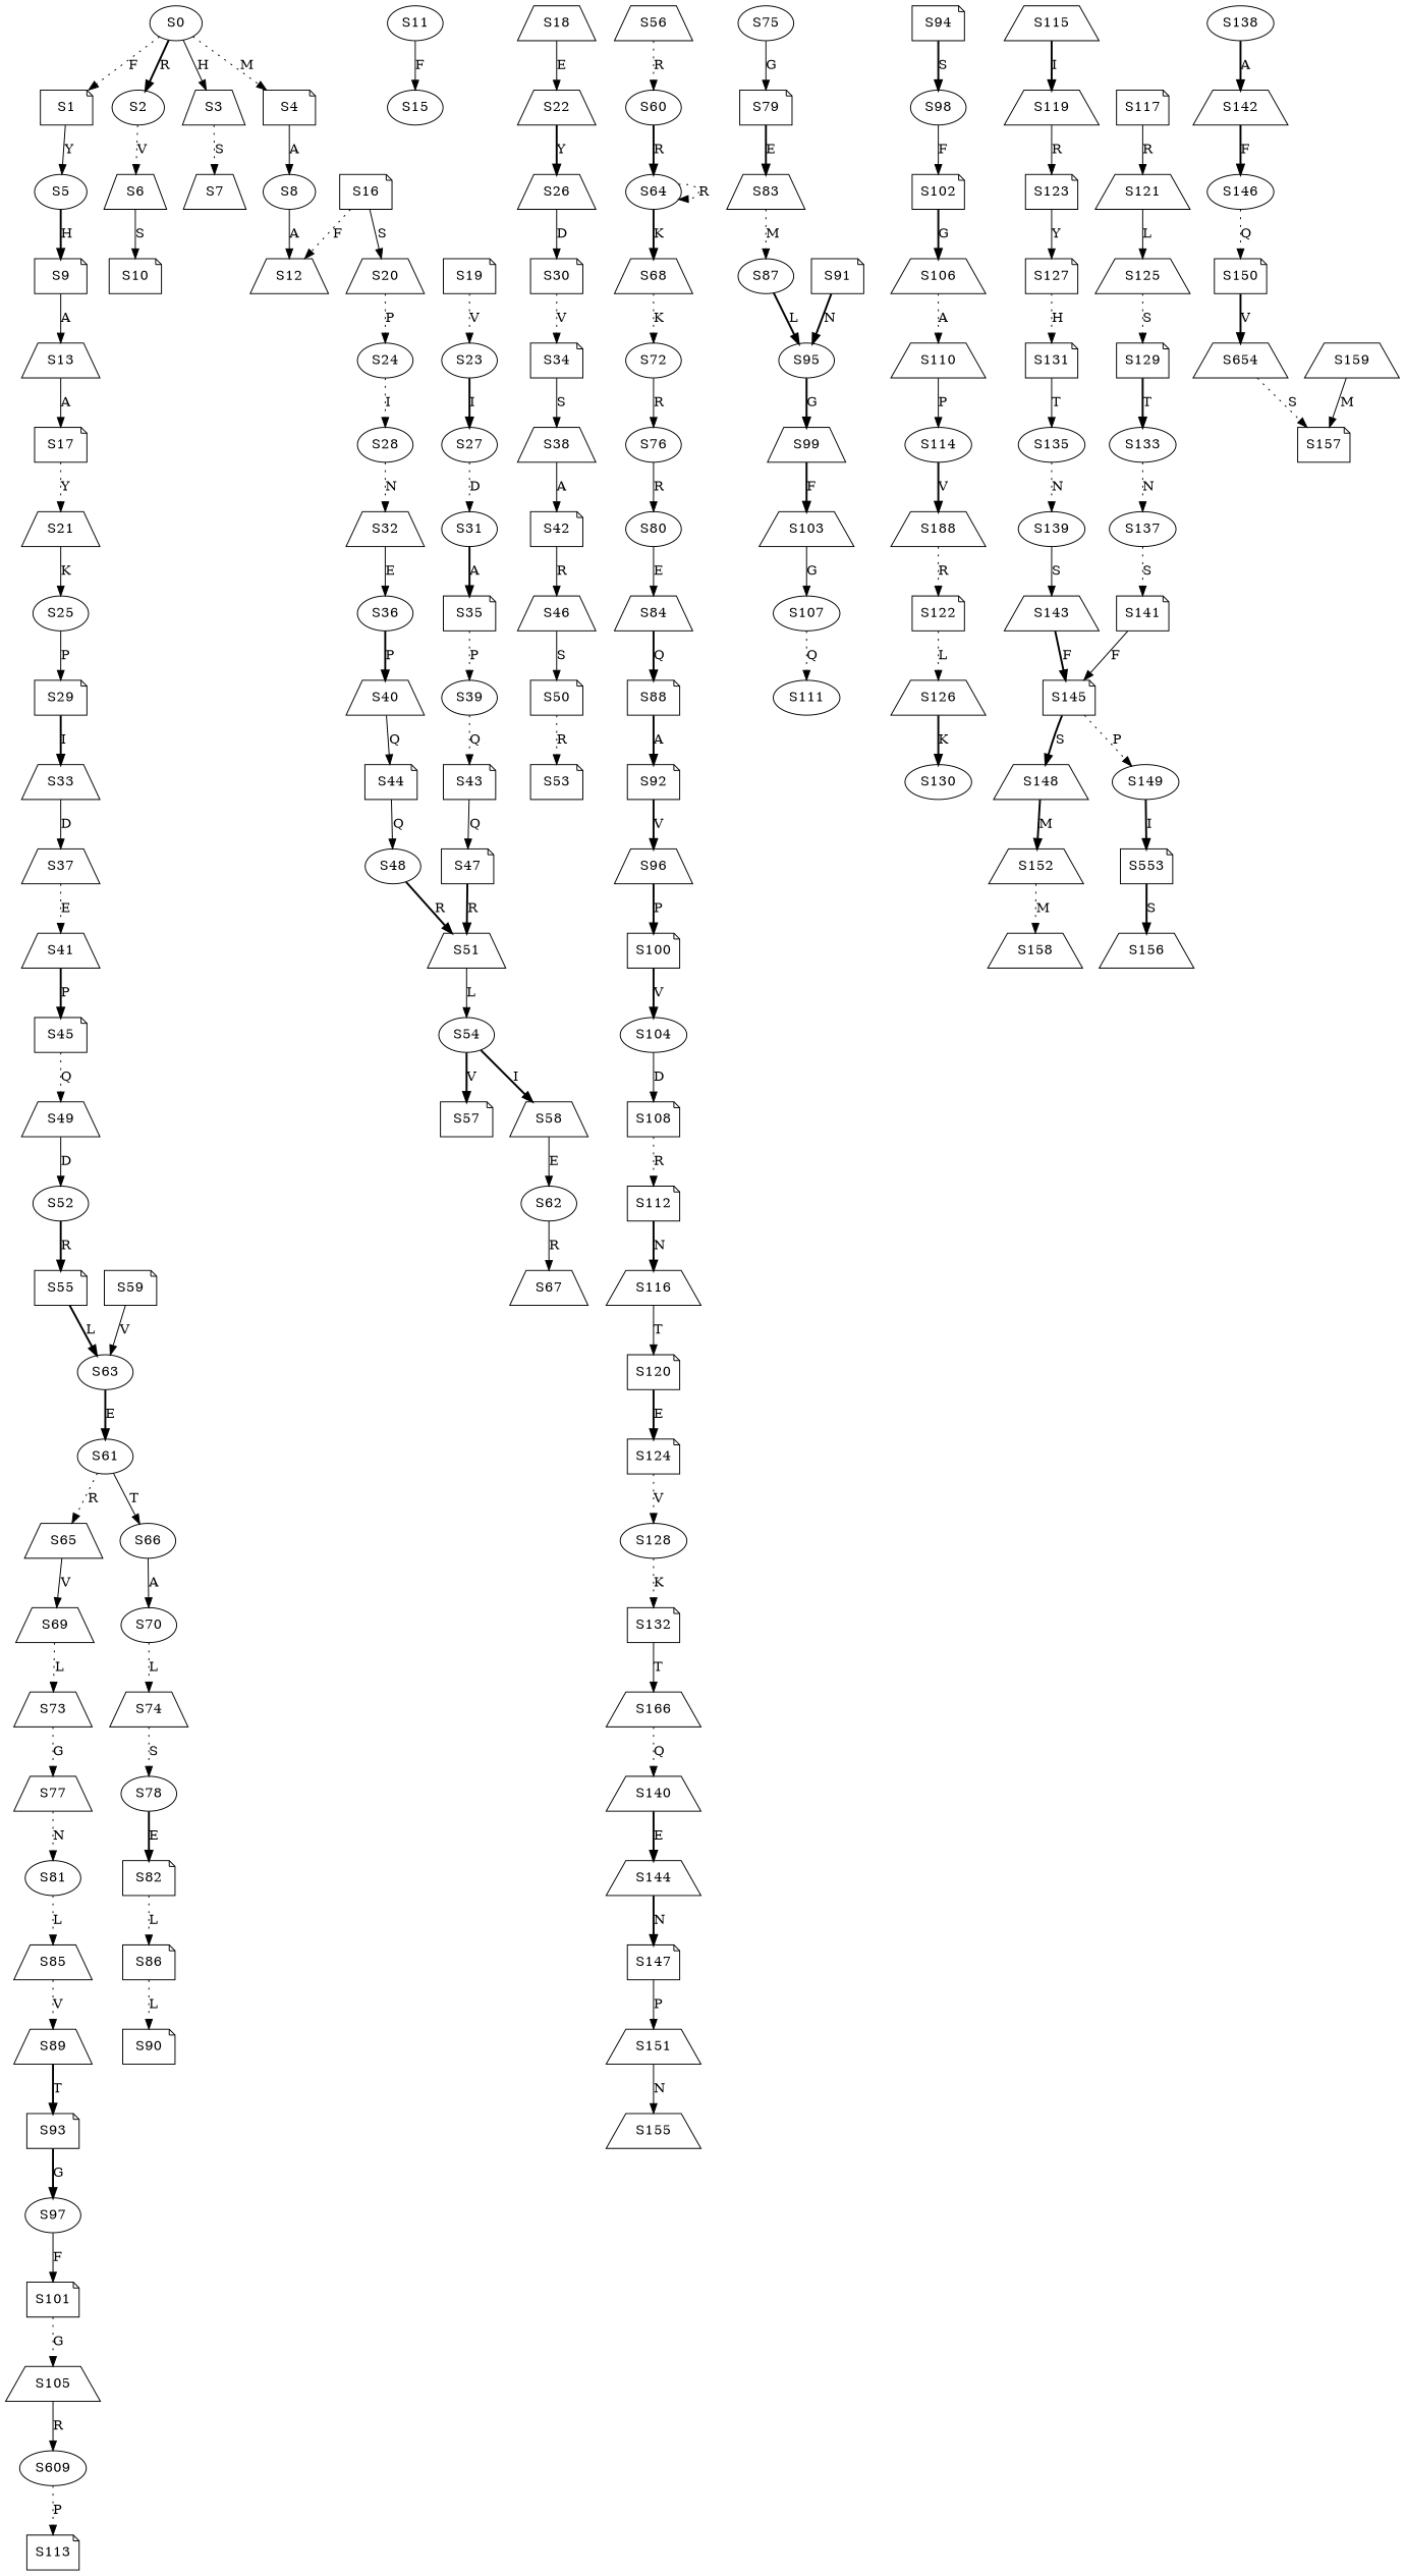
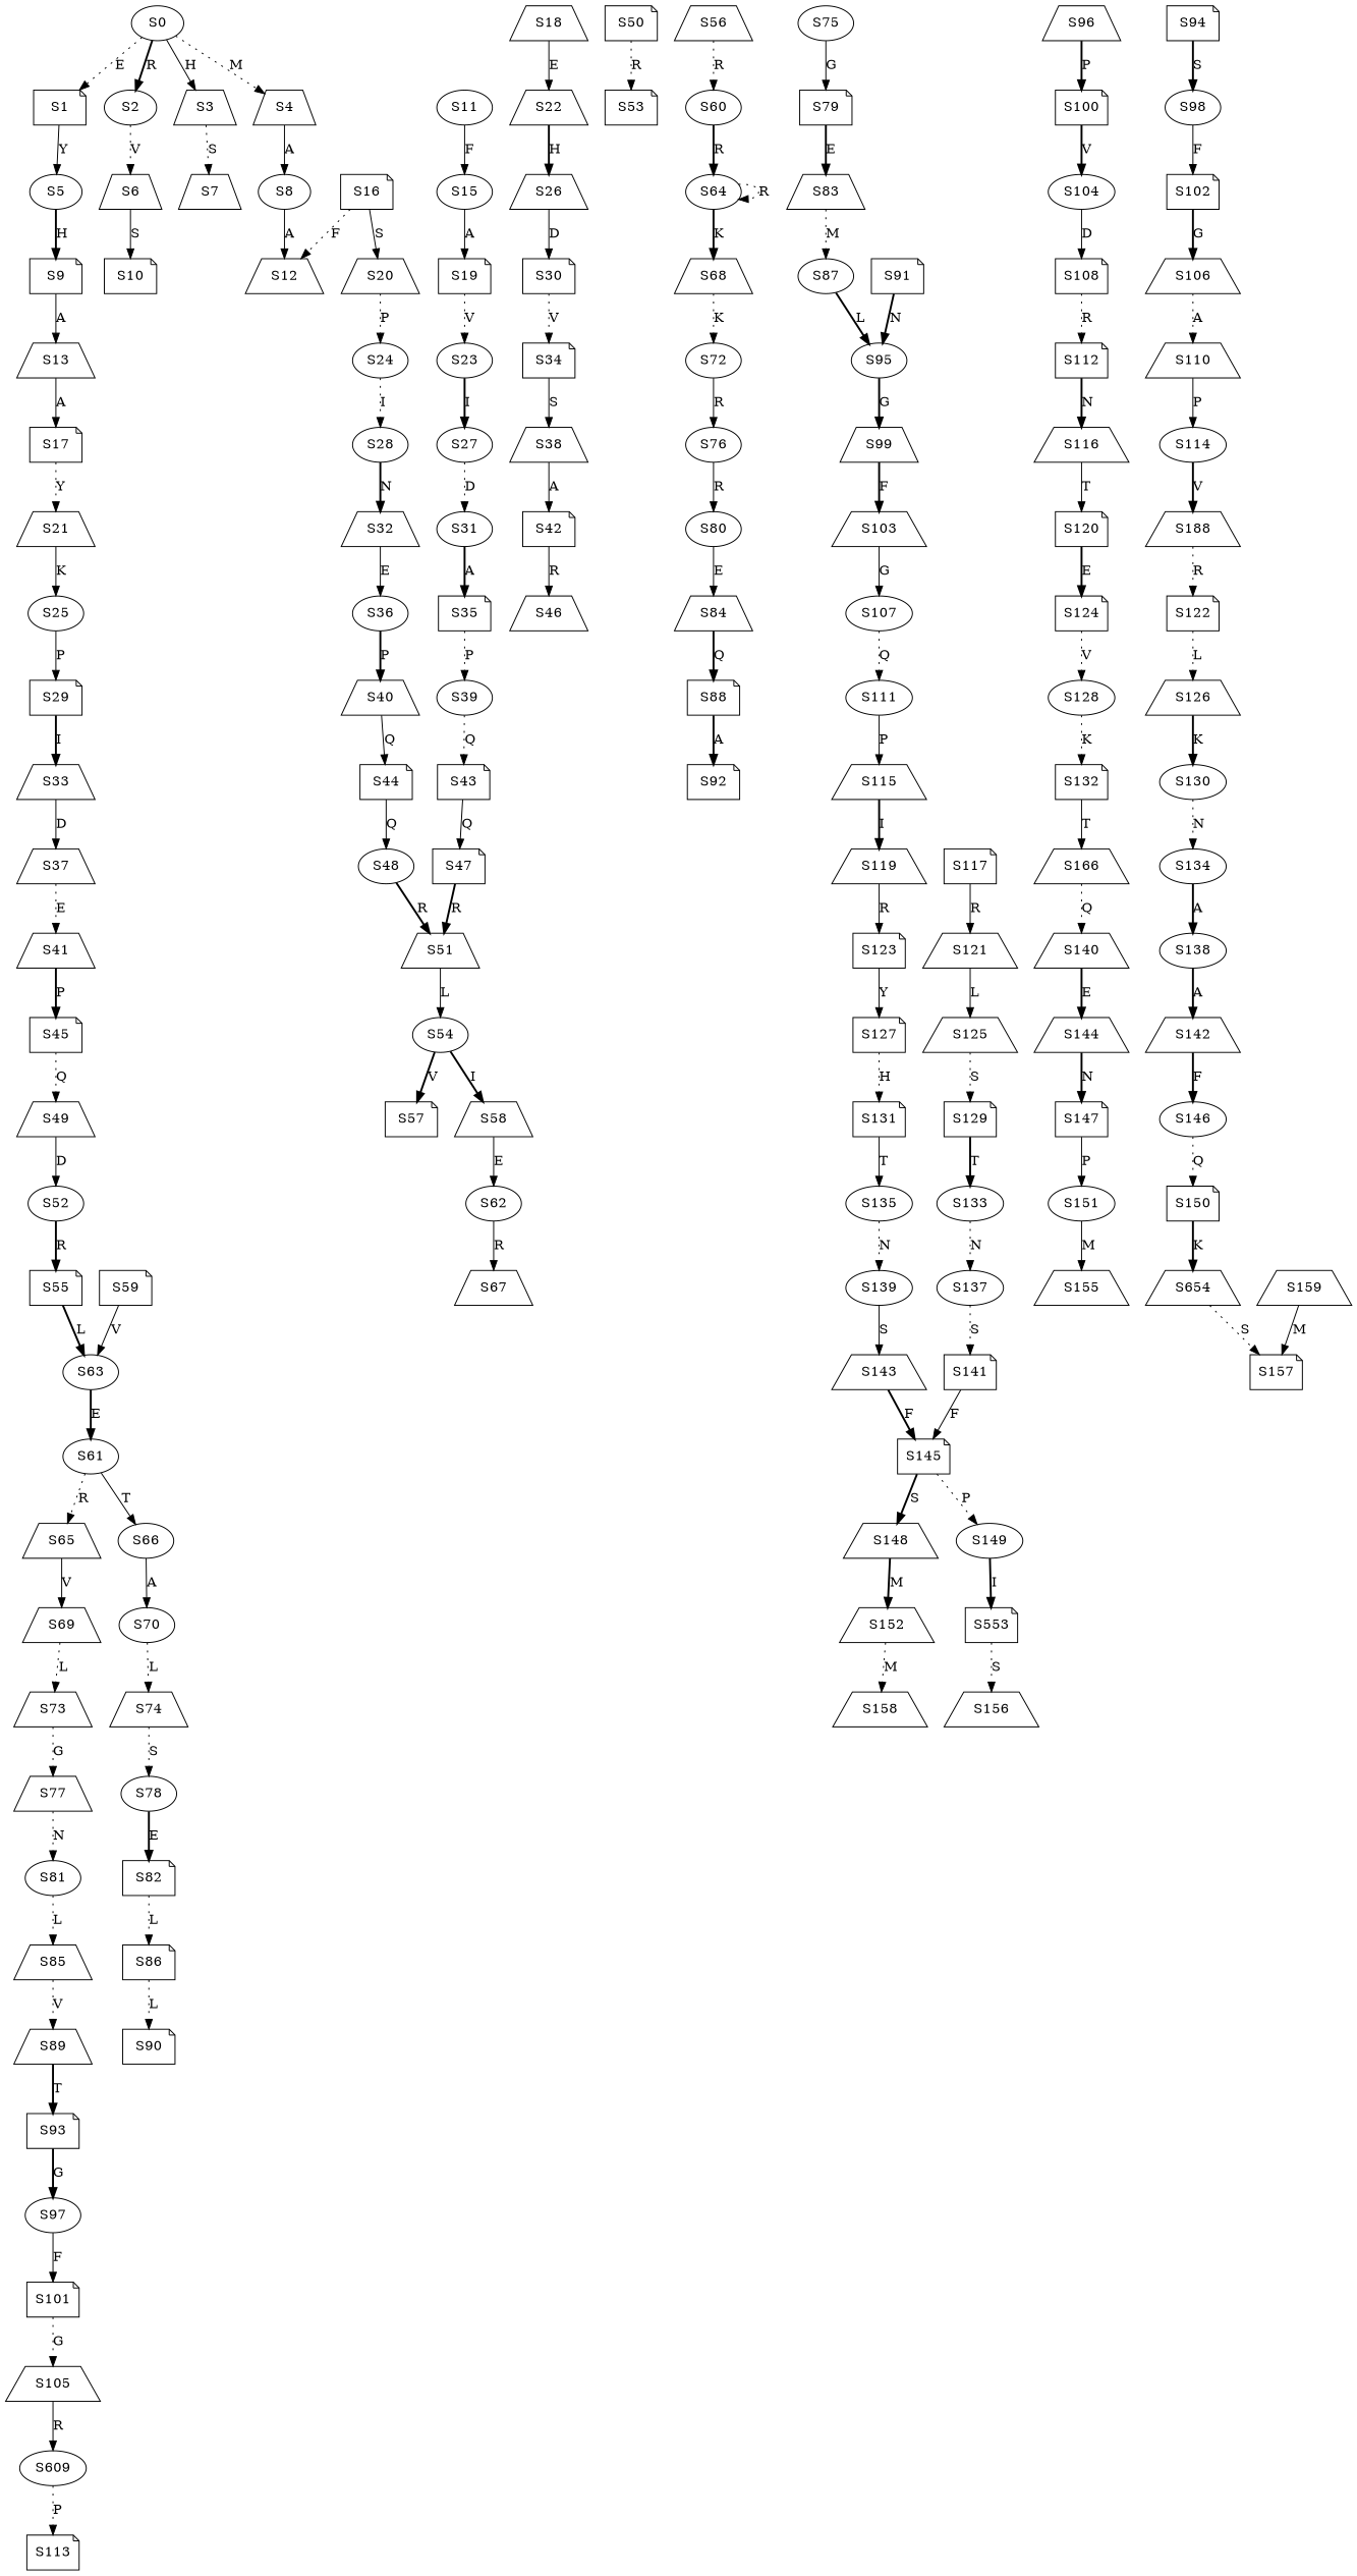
  strict digraph {
    fontname="DejaVu Serif"
    node [fontname="DejaVu Serif" shape=trapezium]
    edge [fontname="DejaVu Serif" style=solid]
    S0 [shape=ellipse]
    S1 [shape=note]
    S2 [shape=ellipse]
    S3
-   S4 [shape=note]
+   S4
    S5 [shape=ellipse]
    S6
    S7
    S8 [shape=ellipse]
    S9 [shape=note]
    S10 [shape=note]
    S12
    S13
    S11 [shape=ellipse]
    S15 [shape=ellipse]
    S17 [shape=note]
    S19 [shape=note]
    S16 [shape=note]
    S20
    S21
    S18
    S22
    S23 [shape=ellipse]
    S24 [shape=ellipse]
    S25 [shape=ellipse]
    S26
    S27 [shape=ellipse]
    S28 [shape=ellipse]
    S29 [shape=note]
    S30 [shape=note]
    S31 [shape=ellipse]
    S32
    S33
    S34 [shape=note]
    S35 [shape=note]
    S36 [shape=ellipse]
    S37
    S38
    S39 [shape=ellipse]
    S40
    S41
    S42 [shape=note]
    S43 [shape=note]
    S44 [shape=note]
    S45 [shape=note]
    S46
    S47 [shape=note]
    S48 [shape=ellipse]
    S49
    S50 [shape=note]
    S51
    S52 [shape=ellipse]
    S53 [shape=note]
    S54 [shape=ellipse]
    S55 [shape=note]
    S57 [shape=note]
    S58
    S63 [shape=ellipse]
    S60 [shape=ellipse]
    S56
    S62 [shape=ellipse]
    S59 [shape=note]
    S64 [shape=ellipse]
    S61 [shape=ellipse]
    S65
    S66 [shape=ellipse]
    S67
    S68
    S69
    S70 [shape=ellipse]
    S72 [shape=ellipse]
    S73
    S74
    S76 [shape=ellipse]
    S77
    S78 [shape=ellipse]
    S75 [shape=ellipse]
    S79 [shape=note]
    S80 [shape=ellipse]
    S81 [shape=ellipse]
    S82 [shape=note]
    S83
    S84
    S85
    S86 [shape=note]
    S87 [shape=ellipse]
    S88 [shape=note]
    S89
    S90 [shape=note]
    S95 [shape=ellipse]
    S92 [shape=note]
    S93 [shape=note]
    S91 [shape=note]
    S96
    S97 [shape=ellipse]
    S94 [shape=note]
    S98 [shape=ellipse]
    S99
    S100 [shape=note]
    S101 [shape=note]
    S102 [shape=note]
    S103
    S104 [shape=ellipse]
    S105
    S106
    S107 [shape=ellipse]
    S108 [shape=note]
    n108 [label=S609 shape=ellipse]
    S110
    S111 [shape=ellipse]
    S112 [shape=note]
    S113 [shape=note]
    S114 [shape=ellipse]
    S115
    S116
    n116 [label=S188]
    S119
    S120 [shape=note]
    S117 [shape=note]
    S121
    S122 [shape=note]
    S123 [shape=note]
    S124 [shape=note]
    S125
    S126
    S127 [shape=note]
    S128 [shape=ellipse]
    S129 [shape=note]
    S130 [shape=ellipse]
    S131 [shape=note]
    S132 [shape=note]
    S133 [shape=ellipse]
+   S134 [shape=ellipse]
    S135 [shape=ellipse]
    n135 [label=S166]
    S137 [shape=ellipse]
    S138 [shape=ellipse]
    S139 [shape=ellipse]
    S140
    S141 [shape=note]
    S142
    S143
    S144
    S145 [shape=note]
    S146 [shape=ellipse]
    S147 [shape=note]
    S148
    S149 [shape=ellipse]
    S150 [shape=note]
-   S151
+   S151 [shape=ellipse]
    S152
    n152 [label=S553 shape=note]
    n153 [label=S654]
    S155
    S158
    S156
    S157 [shape=note]
    S159
-   S0 -> S1 [label=F style=dotted]
+   S0 -> S1 [label=E style=dotted]
    S0 -> S2 [label=R style=bold]
    S0 -> S3 [label=H]
    S0 -> S4 [label=M style=dotted]
    S1 -> S5 [label=Y]
    S2 -> S6 [label=V style=dotted]
    S3 -> S7 [label=S style=dotted]
    S4 -> S8 [label=A]
    S5 -> S9 [label=H style=bold]
    S6 -> S10 [label=S]
    S8 -> S12 [label=A]
    S9 -> S13 [label=A]
    S13 -> S17 [label=A]
    S11 -> S15 [label=F]
+   S15 -> S19 [label=A]
    S17 -> S21 [label=Y style=dotted]
    S19 -> S23 [label=V style=dotted]
    S16 -> S12 [label=F style=dotted]
    S16 -> S20 [label=S]
    S20 -> S24 [label=P style=dotted]
    S21 -> S25 [label=K]
    S18 -> S22 [label=E]
-   S22 -> S26 [label=Y style=bold]
+   S22 -> S26 [label=H style=bold]
    S23 -> S27 [label=I style=bold]
    S24 -> S28 [label=I style=dotted]
    S25 -> S29 [label=P]
    S26 -> S30 [label=D]
    S27 -> S31 [label=D style=dotted]
-   S28 -> S32 [label=N style=dotted]
+   S28 -> S32 [label=N style=bold]
    S29 -> S33 [label=I style=bold]
    S30 -> S34 [label=V style=dotted]
    S31 -> S35 [label=A style=bold]
    S32 -> S36 [label=E]
    S33 -> S37 [label=D]
    S34 -> S38 [label=S]
    S35 -> S39 [label=P style=dotted]
    S36 -> S40 [label=P style=bold]
    S37 -> S41 [label=E style=dotted]
    S38 -> S42 [label=A]
    S39 -> S43 [label=Q style=dotted]
    S40 -> S44 [label=Q]
    S41 -> S45 [label=P style=bold]
    S42 -> S46 [label=R]
    S43 -> S47 [label=Q]
    S44 -> S48 [label=Q]
    S45 -> S49 [label=Q style=dotted]
-   S46 -> S50 [label=S]
    S47 -> S51 [label=R style=bold]
    S48 -> S51 [label=R style=bold]
    S49 -> S52 [label=D]
    S50 -> S53 [label=R style=dotted]
    S51 -> S54 [label=L]
    S52 -> S55 [label=R style=bold]
    S54 -> S57 [label=V style=bold]
    S54 -> S58 [label=I style=bold]
    S55 -> S63 [label=L style=bold]
    S58 -> S62 [label=E]
    S63 -> S61 [label=E style=bold]
    S60 -> S64 [label=R style=bold]
    S56 -> S60 [label=R style=dotted]
    S62 -> S67 [label=R]
    S59 -> S63 [label=V]
    S64 -> S64 [label=R style=dotted]
    S64 -> S68 [label=K style=bold]
    S61 -> S65 [label=R style=dotted]
    S61 -> S66 [label=T]
    S65 -> S69 [label=V]
    S66 -> S70 [label=A]
    S68 -> S72 [label=K style=dotted]
    S69 -> S73 [label=L style=dotted]
    S70 -> S74 [label=L style=dotted]
    S72 -> S76 [label=R]
    S73 -> S77 [label=G style=dotted]
    S74 -> S78 [label=S style=dotted]
    S76 -> S80 [label=R]
    S77 -> S81 [label=N style=dotted]
    S78 -> S82 [label=E style=bold]
    S75 -> S79 [label=G]
    S79 -> S83 [label=E style=bold]
    S80 -> S84 [label=E]
    S81 -> S85 [label=L style=dotted]
    S82 -> S86 [label=L style=dotted]
    S83 -> S87 [label=M style=dotted]
    S84 -> S88 [label=Q style=bold]
    S85 -> S89 [label=V style=dotted]
    S86 -> S90 [label=L style=dotted]
    S87 -> S95 [label=L style=bold]
    S88 -> S92 [label=A style=bold]
    S89 -> S93 [label=T style=bold]
    S95 -> S99 [label=G style=bold]
-   S92 -> S96 [label=V style=bold]
    S93 -> S97 [label=G style=bold]
    S91 -> S95 [label=N style=bold]
    S96 -> S100 [label=P style=bold]
    S97 -> S101 [label=F]
    S94 -> S98 [label=S style=bold]
    S98 -> S102 [label=F]
    S99 -> S103 [label=F style=bold]
    S100 -> S104 [label=V style=bold]
    S101 -> S105 [label=G style=dotted]
    S102 -> S106 [label=G style=bold]
    S103 -> S107 [label=G]
    S104 -> S108 [label=D]
    S105 -> n108 [label=R]
    S106 -> S110 [label=A style=dotted]
    S107 -> S111 [label=Q style=dotted]
    S108 -> S112 [label=R style=dotted]
    n108 -> S113 [label=P style=dotted]
    S110 -> S114 [label=P]
+   S111 -> S115 [label=P]
    S112 -> S116 [label=N style=bold]
    S114 -> n116 [label=V style=bold]
    S115 -> S119 [label=I style=bold]
    S116 -> S120 [label=T]
    n116 -> S122 [label=R style=dotted]
    S119 -> S123 [label=R]
    S120 -> S124 [label=E style=bold]
    S117 -> S121 [label=R]
    S121 -> S125 [label=L]
    S122 -> S126 [label=L style=dotted]
    S123 -> S127 [label=Y]
    S124 -> S128 [label=V style=dotted]
    S125 -> S129 [label=S style=dotted]
    S126 -> S130 [label=K style=bold]
    S127 -> S131 [label=H style=dotted]
    S128 -> S132 [label=K style=dotted]
    S129 -> S133 [label=T style=bold]
+   S130 -> S134 [label=N style=dotted]
    S131 -> S135 [label=T]
    S132 -> n135 [label=T]
    S133 -> S137 [label=N style=dotted]
+   S134 -> S138 [label=A style=bold]
    S135 -> S139 [label=N style=dotted]
    n135 -> S140 [label=Q style=dotted]
    S137 -> S141 [label=S style=dotted]
    S138 -> S142 [label=A style=bold]
    S139 -> S143 [label=S]
    S140 -> S144 [label=E style=bold]
    S141 -> S145 [label=F]
    S142 -> S146 [label=F style=bold]
    S143 -> S145 [label=F style=bold]
    S144 -> S147 [label=N style=bold]
    S145 -> S148 [label=S style=bold]
    S145 -> S149 [label=P style=dotted]
    S146 -> S150 [label=Q style=dotted]
    S147 -> S151 [label=P]
    S148 -> S152 [label=M style=bold]
    S149 -> n152 [label=I style=bold]
-   S150 -> n153 [label=V style=bold]
-   S151 -> S155 [label=N]
+   S150 -> n153 [label=K style=bold]
+   S151 -> S155 [label=M]
    S152 -> S158 [label=M style=dotted]
-   n152 -> S156 [label=S style=bold]
+   n152 -> S156 [label=S style=dotted]
    n153 -> S157 [label=S style=dotted]
    S159 -> S157 [label=M]
  }
